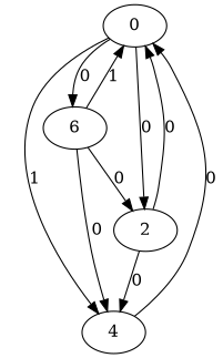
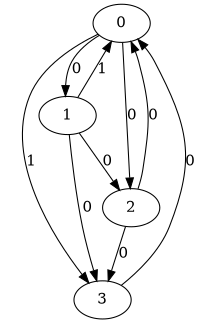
  digraph {
    0
-   1 [label=6]
+   1
    2
-   3 [label=4]
+   3
    0 -> 1 [label=0]
    0 -> 2 [label=0]
    0 -> 3 [label=1]
    1 -> 0 [label=1]
    1 -> 2 [label=0]
    1 -> 3 [label=0]
    2 -> 0 [label=0]
    2 -> 3 [label=0]
    3 -> 0 [label=0]
  }
